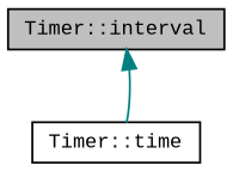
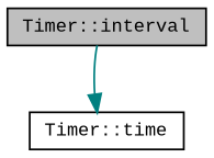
  digraph {
    rankdir=TB
    fontname="Liberation Mono"
    node [color=black fontname="Liberation Mono" fontsize=10 shape=record style=filled]
    n1 [fillcolor=grey75 fontcolor=black height=0.2 label="Timer::interval" width=0.4]
    n2 [fillcolor=white height=0.2 label="Timer::time" width=0.4]
-   n2 -> n1 [color=teal fontname="Liberation Mono" fontsize=10 labelfontname=Helvetica labelfontsize=10 style=solid]
+   n1 -> n2 [color=teal fontname="Liberation Mono" fontsize=10 labelfontname=Helvetica labelfontsize=10 style=solid]
  }
